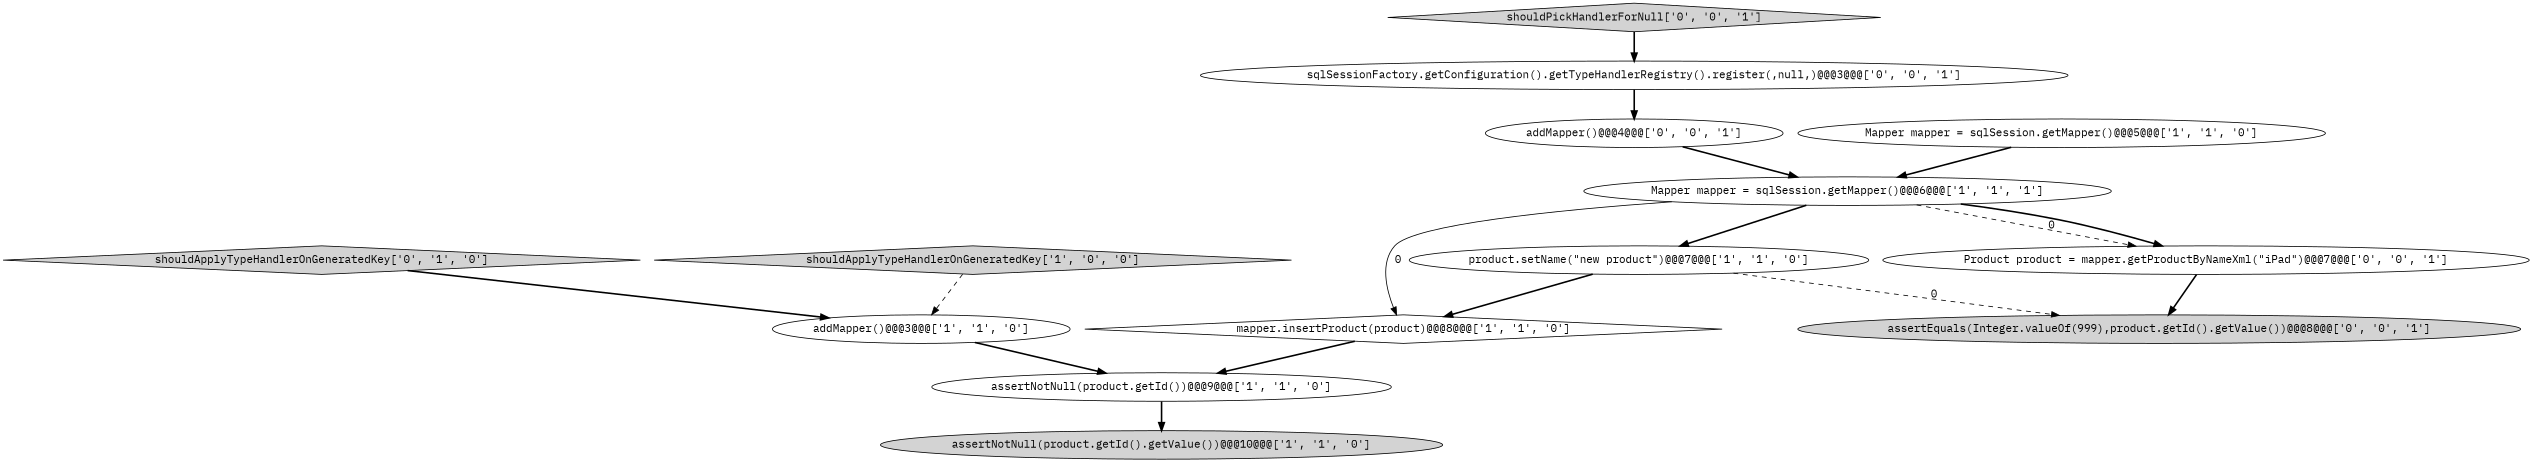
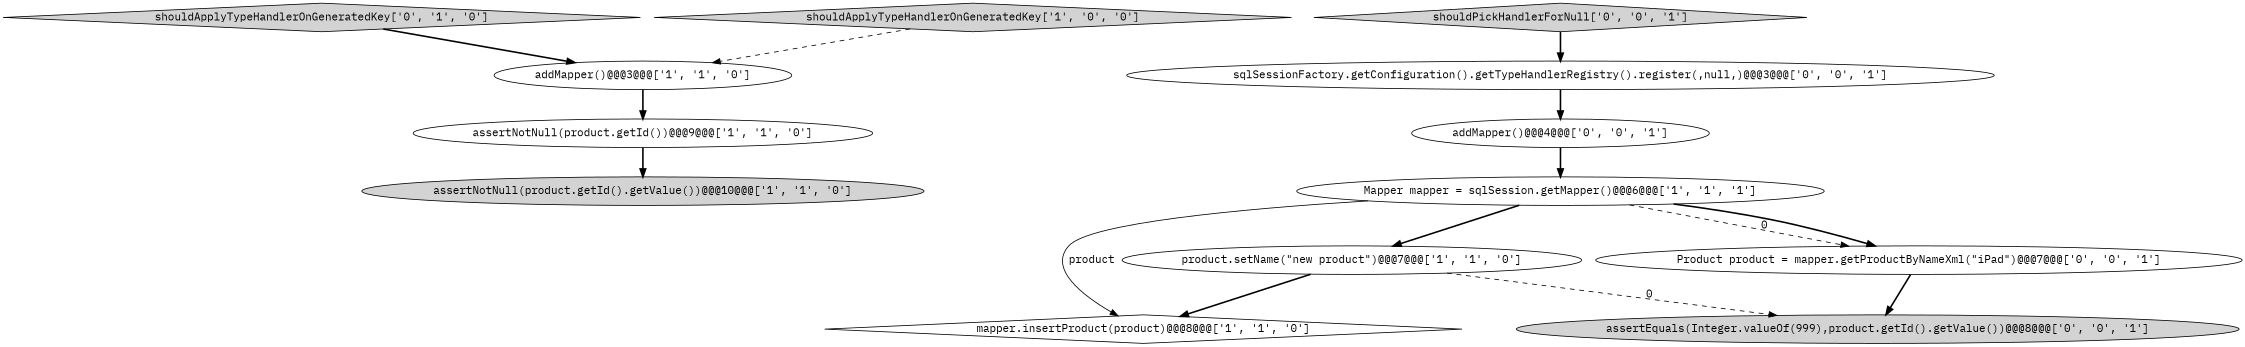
  digraph {
    fontname="IBM Plex Mono"
    node [fillcolor=white fontname="IBM Plex Mono" shape=ellipse style=filled]
    edge [fontname="IBM Plex Mono" style=bold]
    n1 [fillcolor=lightgray label="shouldApplyTypeHandlerOnGeneratedKey['0', '1', '0']" shape=diamond]
    n2 [label="addMapper()@@@3@@@['1', '1', '0']"]
    n3 [label="assertNotNull(product.getId())@@@9@@@['1', '1', '0']"]
    n4 [fillcolor=lightgray label="assertNotNull(product.getId().getValue())@@@10@@@['1', '1', '0']"]
    n5 [label="addMapper()@@@4@@@['0', '0', '1']"]
    n6 [label="Mapper mapper = sqlSession.getMapper()@@@6@@@['1', '1', '1']"]
    n7 [label="mapper.insertProduct(product)@@@8@@@['1', '1', '0']" shape=diamond]
    n8 [label="Product product = mapper.getProductByNameXml(\"iPad\")@@@7@@@['0', '0', '1']"]
    n9 [label="product.setName(\"new product\")@@@7@@@['1', '1', '0']"]
    n10 [fillcolor=lightgray label="shouldApplyTypeHandlerOnGeneratedKey['1', '0', '0']" shape=diamond]
-   n11 [label="Mapper mapper = sqlSession.getMapper()@@@5@@@['1', '1', '0']"]
    n12 [fillcolor=lightgray label="assertEquals(Integer.valueOf(999),product.getId().getValue())@@@8@@@['0', '0', '1']"]
    n13 [fillcolor=lightgray label="shouldPickHandlerForNull['0', '0', '1']" shape=diamond]
    n14 [label="sqlSessionFactory.getConfiguration().getTypeHandlerRegistry().register(,null,)@@@3@@@['0', '0', '1']"]
    n1 -> n2
    n2 -> n3
    n3 -> n4
    n5 -> n6
-   n6 -> n7 [label=0 style=solid]
+   n6 -> n7 [label=product style=solid]
    n6 -> n8 [label=0 style=dashed]
    n6 -> n8
    n6 -> n9
-   n7 -> n3
    n8 -> n12
    n9 -> n7
    n9 -> n12 [label=0 style=dashed]
    n10 -> n2 [style=dashed]
-   n11 -> n6
    n13 -> n14
    n14 -> n5
  }
